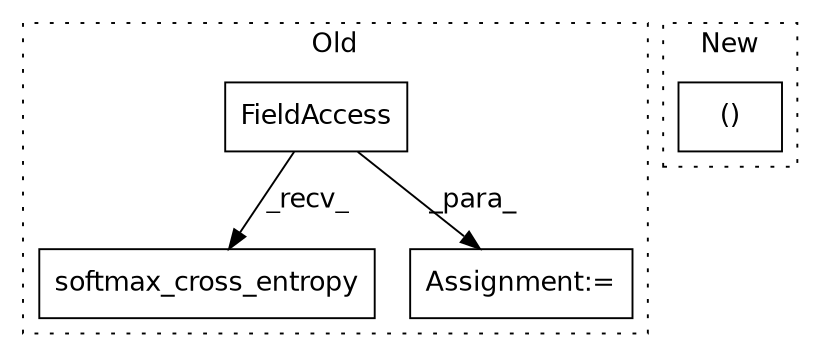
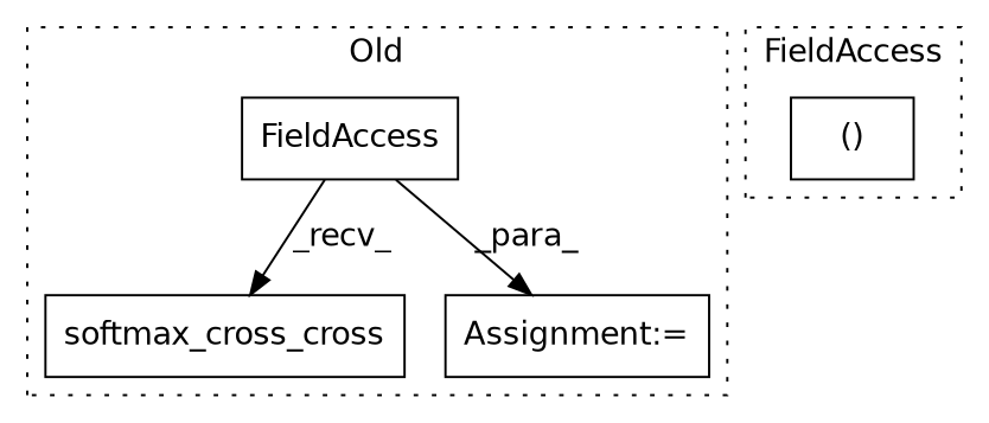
  digraph {
    fontname="DejaVu Sans"
    node [fontname="DejaVu Sans" shape=box]
    edge [fontname="DejaVu Sans"]
-   n1 [a=32 l="22,1" label=softmax_cross_entropy s="3954,4047"]
+   n1 [a=32 l="22,1" label=softmax_cross_cross s="3954,4047"]
    n2 [a=22 l=17 label=FieldAccess s=3936]
    n3 [a=7 l=1 label="Assignment:=" s=3935]
    n4 [a=106 l=15 label="()" s=4227]
    subgraph cluster_1 {
      label=Old
      style=dotted
      n1
      n2
      n3
    }
    subgraph cluster_2 {
-     label=New
+     label=FieldAccess
      style=dotted
      n4
    }
    n2 -> n1 [label=_recv_]
    n2 -> n3 [label=_para_]
  }
